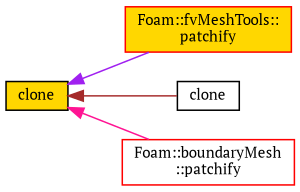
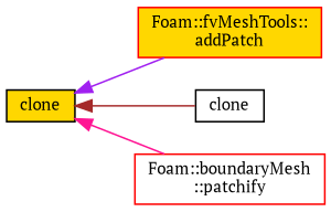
  digraph {
    rankdir=LR
    fontname="PT Serif"
    node [color=black fillcolor=gold fontname="PT Serif" fontsize=10 shape=record style=filled]
    edge [dir=back fontname="PT Serif" fontsize=10 labelfontname=Helvetica labelfontsize=10 style=solid]
    n1 [fontcolor=black height=0.2 label=clone width=0.4]
-   n2 [color=red height=0.2 label="Foam::fvMeshTools::\lpatchify" width=0.4]
+   n2 [color=red height=0.2 label="Foam::fvMeshTools::\laddPatch" width=0.4]
    n3 [height=0.2 label=clone width=0.4 fillcolor=white]
    n4 [color=red height=0.2 label="Foam::boundaryMesh\l::patchify" width=0.4 fillcolor=white]
    n1 -> n2 [color=purple]
    n1 -> n3 [color=brown]
    n1 -> n4 [color=deeppink]
  }
